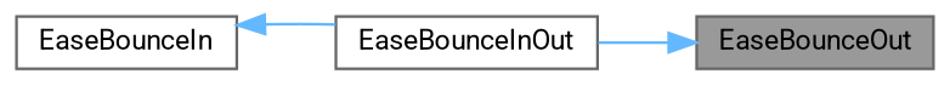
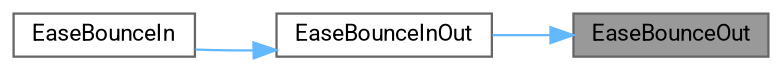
  digraph {
    fontname=Roboto
    rankdir=RL
    node [color=grey40 fillcolor=white fontname=Roboto fontsize=10 shape=box style=filled]
    edge [color=steelblue1 dir=back fontname=Roboto fontsize=10 labelfontname=Helvetica labelfontsize=10 style=solid]
    n1 [color=gray40 fillcolor=grey60 fontcolor=black height=0.2 label=EaseBounceOut width=0.4]
    n2 [height=0.2 label=EaseBounceInOut width=0.4]
    n3 [height=0.2 label=EaseBounceIn width=0.4]
    n1 -> n2
-   n3 -> n2
+   n2 -> n3
  }
